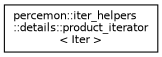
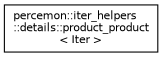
  digraph {
    rankdir=LR
-   n1 [color=black fillcolor=white fontname=Helvetica fontsize=10 height=0.2 label="percemon::iter_helpers\l::details::product_iterator\l\< Iter \>" shape=record style=filled width=0.4]
+   n1 [color=black fillcolor=white fontname=Helvetica fontsize=10 height=0.2 label="percemon::iter_helpers\l::details::product_product\l\< Iter \>" shape=record style=filled width=0.4]
  }
